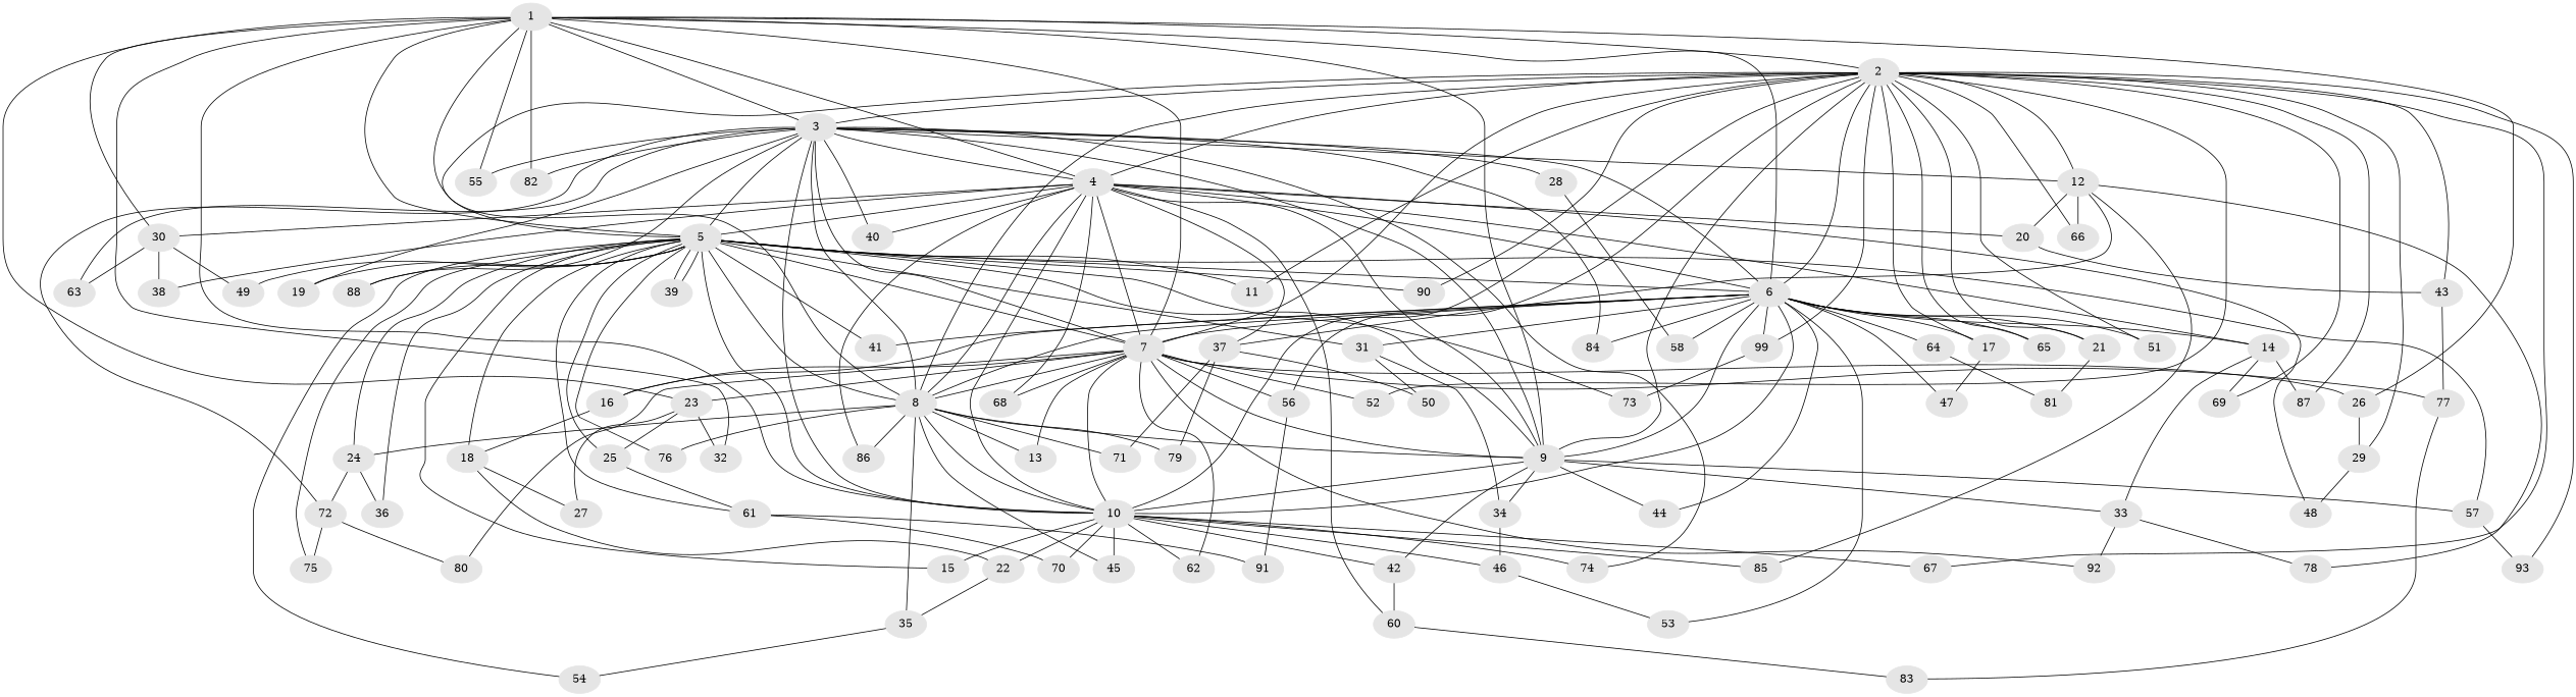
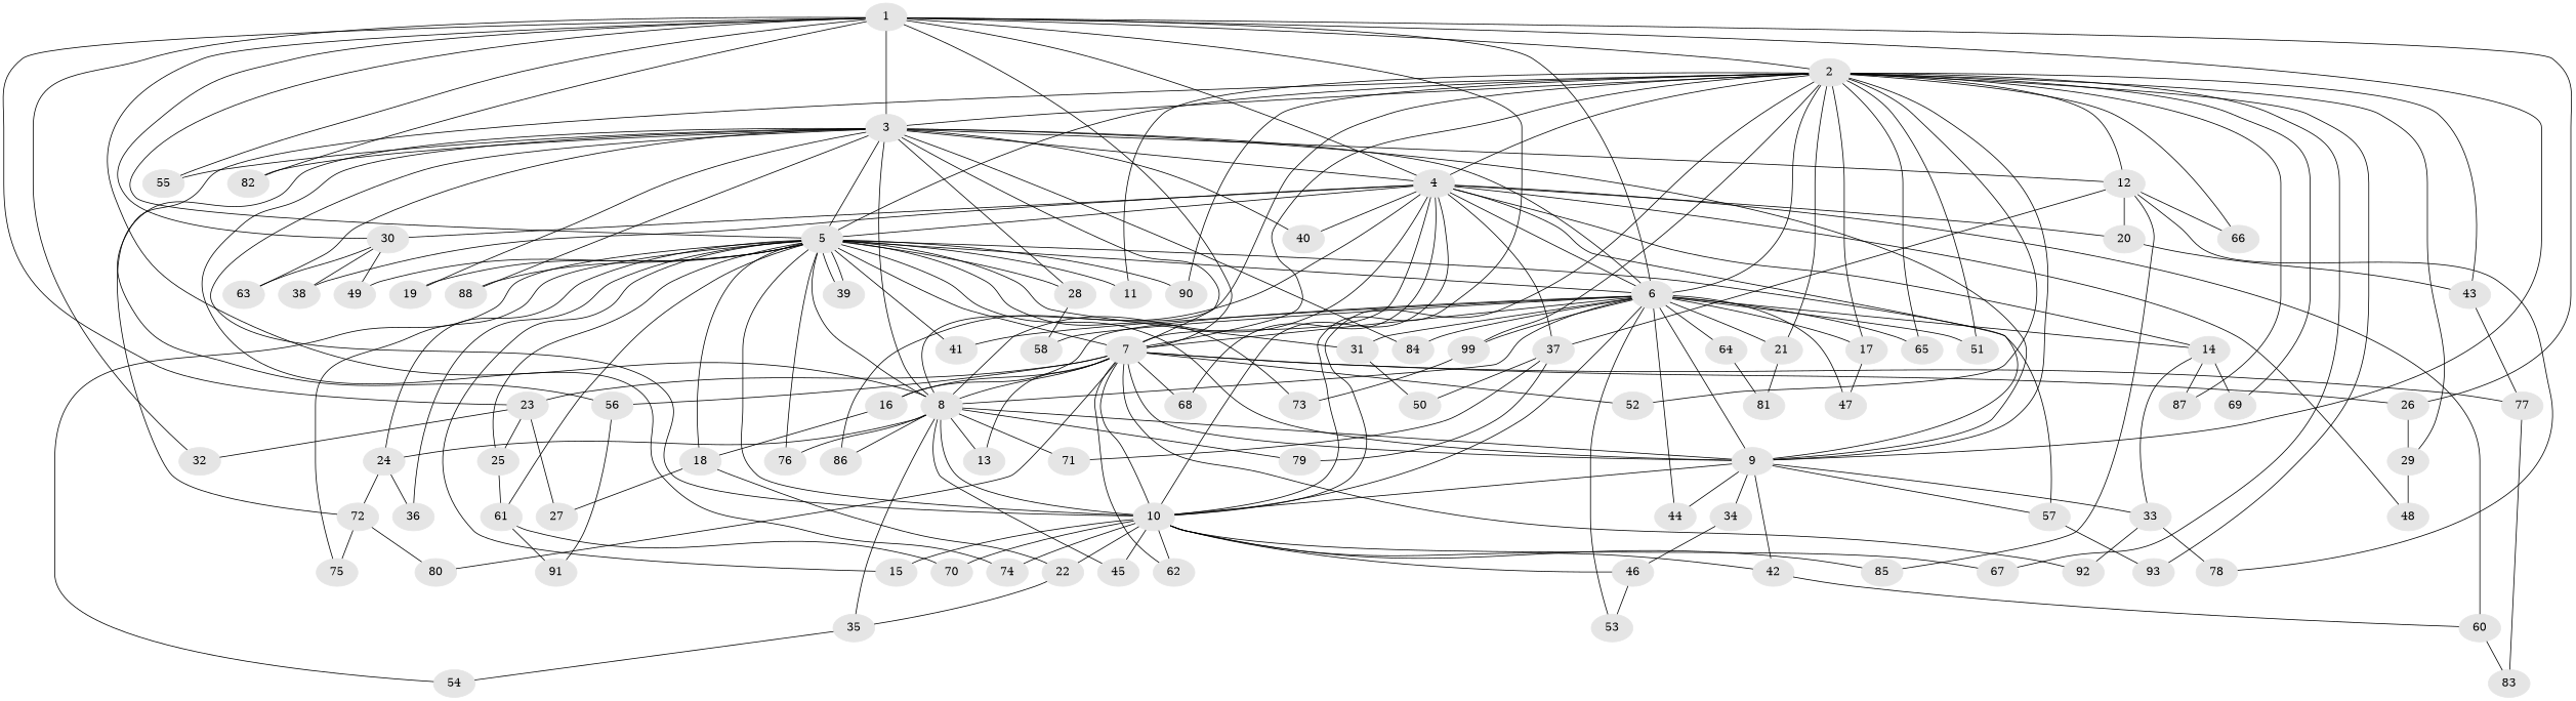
  graph {
    node [color=gray90 style=filled]
    1
    2
    3
    4
    5
    6
    7
    8
    9
    10
    23
    26
    30
    32
    55
    82
    11
    12
    17
    21
    29
    43
    51
    52
    56
    n26 [label=99]
    65
    66
    67
    69
    87
    90
    93
    19
    28
    40
    63
    72
    74
    84
    88
    14
    20
    37
    38
    48
    60
    68
    86
    15
    18
    24
    25
    31
    36
    39
    41
    49
    54
    57
    61
    73
    75
    76
    16
    44
    47
    53
    58
    64
    13
    62
    77
    80
    92
    35
    45
    71
    79
    33
    34
    42
    22
    46
    70
    85
    27
    78
    81
    91
    50
    83
    1 -- 2
    1 -- 3
    1 -- 4
    1 -- 5
    1 -- 6
    1 -- 7
    1 -- 8
    1 -- 9
    1 -- 10
    1 -- 23
    1 -- 26
    1 -- 30
    1 -- 32
    1 -- 55
    1 -- 82
    2 -- 3
    2 -- 4
    2 -- 5
    2 -- 6
    2 -- 7
    2 -- 8
    2 -- 9
    2 -- 10
    2 -- 11
    2 -- 12
    2 -- 17
    2 -- 21
    2 -- 29
    2 -- 43
    2 -- 51
    2 -- 52
    2 -- 56
    2 -- n26
    2 -- 65
    2 -- 66
    2 -- 67
    2 -- 69
    2 -- 87
    2 -- 90
    2 -- 93
    3 -- 4
    3 -- 5
    3 -- 6
    3 -- 7
    3 -- 8
    3 -- 9
    3 -- 10
    3 -- 55
    3 -- 82
    3 -- 12
    3 -- 19
    3 -- 28
    3 -- 40
    3 -- 63
    3 -- 72
    3 -- 74
    3 -- 84
    3 -- 88
    4 -- 5
    4 -- 6
    4 -- 7
    4 -- 8
    4 -- 9
    4 -- 10
    4 -- 30
    4 -- 40
    4 -- 14
    4 -- 20
    4 -- 37
    4 -- 38
    4 -- 48
    4 -- 60
    4 -- 68
    4 -- 86
    5 -- 6
    5 -- 7
    5 -- 8
    5 -- 9
    5 -- 10
    5 -- 11
    5 -- 90
    5 -- 19
+   5 -- 28
    5 -- 88
    5 -- 15
    5 -- 18
    5 -- 24
    5 -- 25
    5 -- 31
    5 -- 36
    5 -- 39
    5 -- 39
    5 -- 41
    5 -- 49
    5 -- 54
    5 -- 57
    5 -- 61
    5 -- 73
    5 -- 75
    5 -- 76
    6 -- 7
    6 -- 8
    6 -- 9
    6 -- 10
    6 -- 17
    6 -- 21
    6 -- 51
    6 -- n26
    6 -- 65
    6 -- 84
    6 -- 14
    6 -- 31
    6 -- 41
    6 -- 16
    6 -- 44
    6 -- 47
    6 -- 53
    6 -- 58
    6 -- 64
    7 -- 8
    7 -- 9
    7 -- 10
    7 -- 23
    7 -- 26
    7 -- 52
    7 -- 56
    7 -- 68
    7 -- 16
    7 -- 13
    7 -- 62
    7 -- 77
    7 -- 80
    7 -- 92
    8 -- 9
    8 -- 10
    8 -- 86
    8 -- 24
    8 -- 76
    8 -- 13
    8 -- 35
    8 -- 45
    8 -- 71
    8 -- 79
    9 -- 10
    9 -- 57
    9 -- 44
    9 -- 33
    9 -- 34
    9 -- 42
    10 -- 67
    10 -- 74
    10 -- 15
    10 -- 62
    10 -- 45
    10 -- 42
    10 -- 22
    10 -- 46
    10 -- 70
    10 -- 85
    23 -- 32
    23 -- 25
    23 -- 27
    26 -- 29
    30 -- 63
    30 -- 38
    30 -- 49
    12 -- 66
    12 -- 20
    12 -- 37
    12 -- 85
    12 -- 78
    17 -- 47
    21 -- 81
    29 -- 48
    43 -- 77
    56 -- 91
    n26 -- 73
    28 -- 58
    72 -- 75
    72 -- 80
    14 -- 69
    14 -- 87
    14 -- 33
    20 -- 43
    37 -- 71
    37 -- 79
    37 -- 50
    60 -- 83
    18 -- 22
    18 -- 27
    24 -- 72
    24 -- 36
    25 -- 61
-   31 -- 34
    31 -- 50
    57 -- 93
    61 -- 70
    61 -- 91
    16 -- 18
    64 -- 81
    77 -- 83
    35 -- 54
    33 -- 92
    33 -- 78
    34 -- 46
    42 -- 60
    22 -- 35
    46 -- 53
  }
